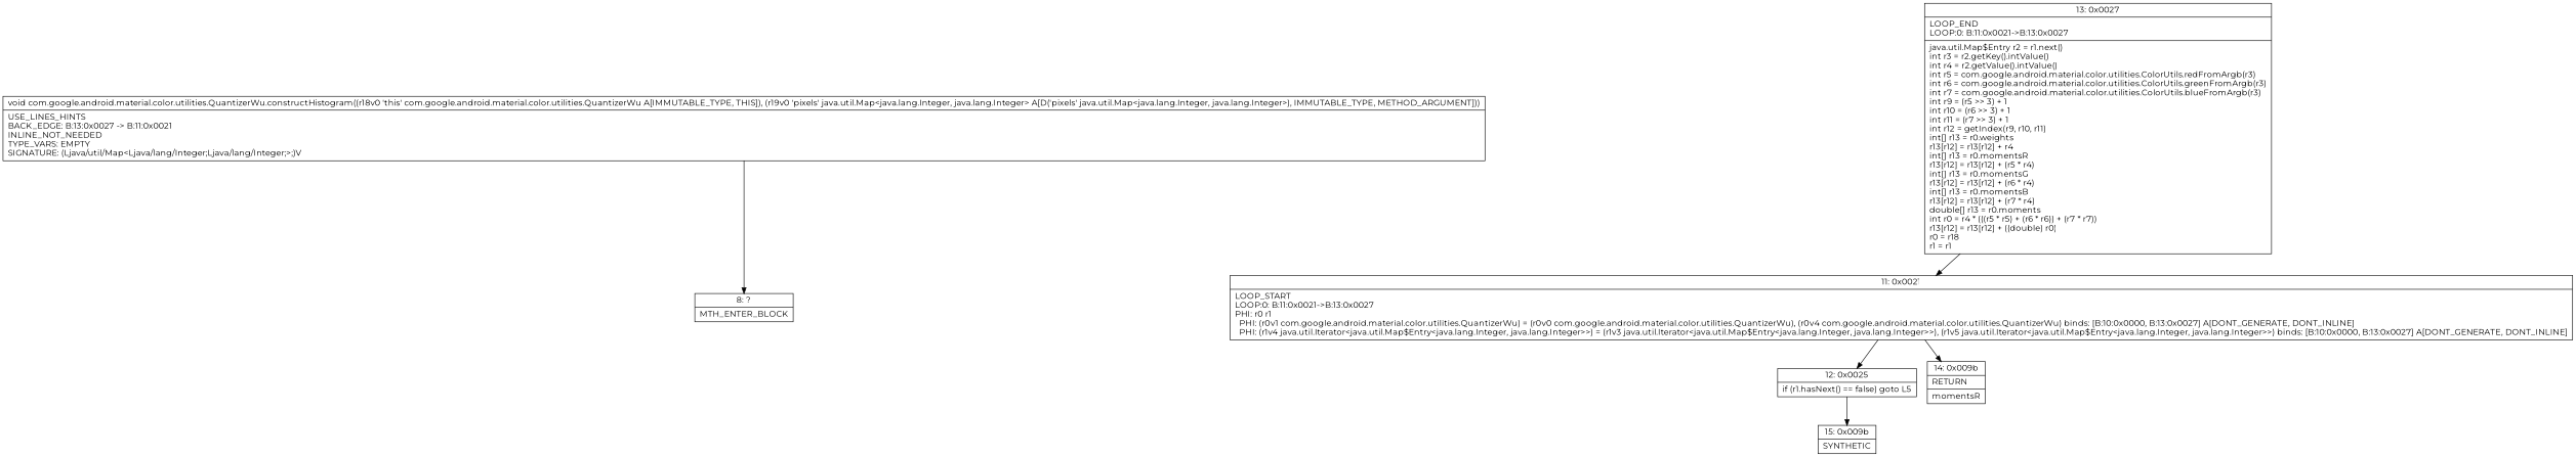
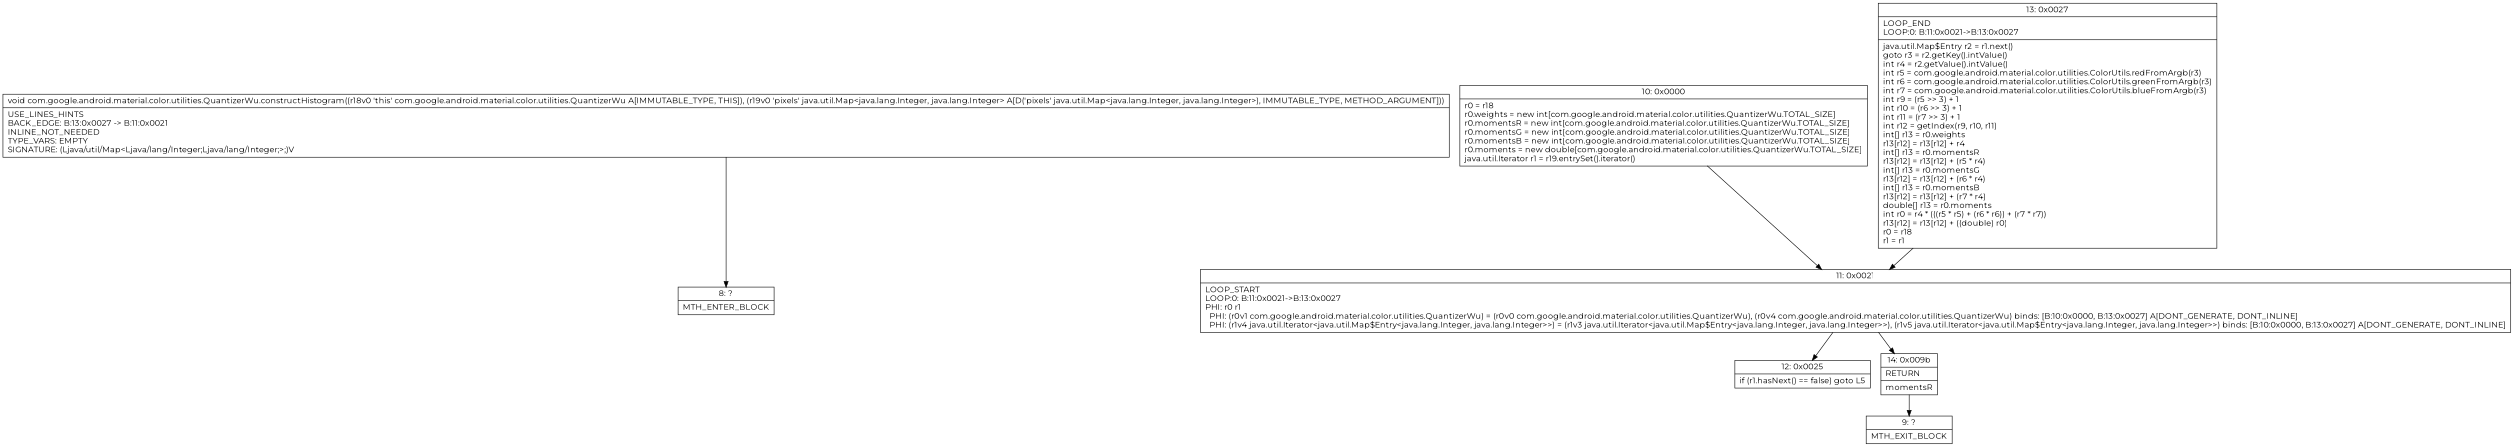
  digraph {
    fontname=Montserrat
    node [fontname=Montserrat shape=record]
    edge [fontname=Montserrat]
    n1 [label="{8\:\ ?|MTH_ENTER_BLOCK\l}"]
+   n2 [label="{10\:\ 0x0000|r0 = r18\lr0.weights = new int[com.google.android.material.color.utilities.QuantizerWu.TOTAL_SIZE]\lr0.momentsR = new int[com.google.android.material.color.utilities.QuantizerWu.TOTAL_SIZE]\lr0.momentsG = new int[com.google.android.material.color.utilities.QuantizerWu.TOTAL_SIZE]\lr0.momentsB = new int[com.google.android.material.color.utilities.QuantizerWu.TOTAL_SIZE]\lr0.moments = new double[com.google.android.material.color.utilities.QuantizerWu.TOTAL_SIZE]\ljava.util.Iterator r1 = r19.entrySet().iterator()\l}"]
    n3 [label="{11\:\ 0x0021|LOOP_START\lLOOP:0: B:11:0x0021\-\>B:13:0x0027\lPHI: r0 r1 \l  PHI: (r0v1 com.google.android.material.color.utilities.QuantizerWu) = (r0v0 com.google.android.material.color.utilities.QuantizerWu), (r0v4 com.google.android.material.color.utilities.QuantizerWu) binds: [B:10:0x0000, B:13:0x0027] A[DONT_GENERATE, DONT_INLINE]\l  PHI: (r1v4 java.util.Iterator\<java.util.Map$Entry\<java.lang.Integer, java.lang.Integer\>\>) = (r1v3 java.util.Iterator\<java.util.Map$Entry\<java.lang.Integer, java.lang.Integer\>\>), (r1v5 java.util.Iterator\<java.util.Map$Entry\<java.lang.Integer, java.lang.Integer\>\>) binds: [B:10:0x0000, B:13:0x0027] A[DONT_GENERATE, DONT_INLINE]\l}"]
    n4 [label="{12\:\ 0x0025|if (r1.hasNext() == false) goto L5\l}"]
    n5 [label="{14\:\ 0x009b|RETURN\l|momentsR\l}"]
-   n6 [label="{15\:\ 0x009b|SYNTHETIC\l}"]
-   n7 [label="{13\:\ 0x0027|LOOP_END\lLOOP:0: B:11:0x0021\-\>B:13:0x0027\l|java.util.Map$Entry r2 = r1.next()\lint r3 = r2.getKey().intValue()\lint r4 = r2.getValue().intValue()\lint r5 = com.google.android.material.color.utilities.ColorUtils.redFromArgb(r3)\lint r6 = com.google.android.material.color.utilities.ColorUtils.greenFromArgb(r3)\lint r7 = com.google.android.material.color.utilities.ColorUtils.blueFromArgb(r3)\lint r9 = (r5 \>\> 3) + 1\lint r10 = (r6 \>\> 3) + 1\lint r11 = (r7 \>\> 3) + 1\lint r12 = getIndex(r9, r10, r11)\lint[] r13 = r0.weights\lr13[r12] = r13[r12] + r4\lint[] r13 = r0.momentsR\lr13[r12] = r13[r12] + (r5 * r4)\lint[] r13 = r0.momentsG\lr13[r12] = r13[r12] + (r6 * r4)\lint[] r13 = r0.momentsB\lr13[r12] = r13[r12] + (r7 * r4)\ldouble[] r13 = r0.moments\lint r0 = r4 * (((r5 * r5) + (r6 * r6)) + (r7 * r7))\lr13[r12] = r13[r12] + ((double) r0)\lr0 = r18\lr1 = r1\l}"]
+   n7 [label="{13\:\ 0x0027|LOOP_END\lLOOP:0: B:11:0x0021\-\>B:13:0x0027\l|java.util.Map$Entry r2 = r1.next()\lgoto r3 = r2.getKey().intValue()\lint r4 = r2.getValue().intValue()\lint r5 = com.google.android.material.color.utilities.ColorUtils.redFromArgb(r3)\lint r6 = com.google.android.material.color.utilities.ColorUtils.greenFromArgb(r3)\lint r7 = com.google.android.material.color.utilities.ColorUtils.blueFromArgb(r3)\lint r9 = (r5 \>\> 3) + 1\lint r10 = (r6 \>\> 3) + 1\lint r11 = (r7 \>\> 3) + 1\lint r12 = getIndex(r9, r10, r11)\lint[] r13 = r0.weights\lr13[r12] = r13[r12] + r4\lint[] r13 = r0.momentsR\lr13[r12] = r13[r12] + (r5 * r4)\lint[] r13 = r0.momentsG\lr13[r12] = r13[r12] + (r6 * r4)\lint[] r13 = r0.momentsB\lr13[r12] = r13[r12] + (r7 * r4)\ldouble[] r13 = r0.moments\lint r0 = r4 * (((r5 * r5) + (r6 * r6)) + (r7 * r7))\lr13[r12] = r13[r12] + ((double) r0)\lr0 = r18\lr1 = r1\l}"]
+   n8 [label="{9\:\ ?|MTH_EXIT_BLOCK\l}"]
    n9 [label="{void com.google.android.material.color.utilities.QuantizerWu.constructHistogram((r18v0 'this' com.google.android.material.color.utilities.QuantizerWu A[IMMUTABLE_TYPE, THIS]), (r19v0 'pixels' java.util.Map\<java.lang.Integer, java.lang.Integer\> A[D('pixels' java.util.Map\<java.lang.Integer, java.lang.Integer\>), IMMUTABLE_TYPE, METHOD_ARGUMENT]))  | USE_LINES_HINTS\lBACK_EDGE: B:13:0x0027 \-\> B:11:0x0021\lINLINE_NOT_NEEDED\lTYPE_VARS: EMPTY\lSIGNATURE: (Ljava\/util\/Map\<Ljava\/lang\/Integer;Ljava\/lang\/Integer;\>;)V\l}"]
+   n2 -> n3
    n3 -> n4
    n3 -> n5
-   n4 -> n6
+   n5 -> n8
    n7 -> n3
    n9 -> n1
  }
